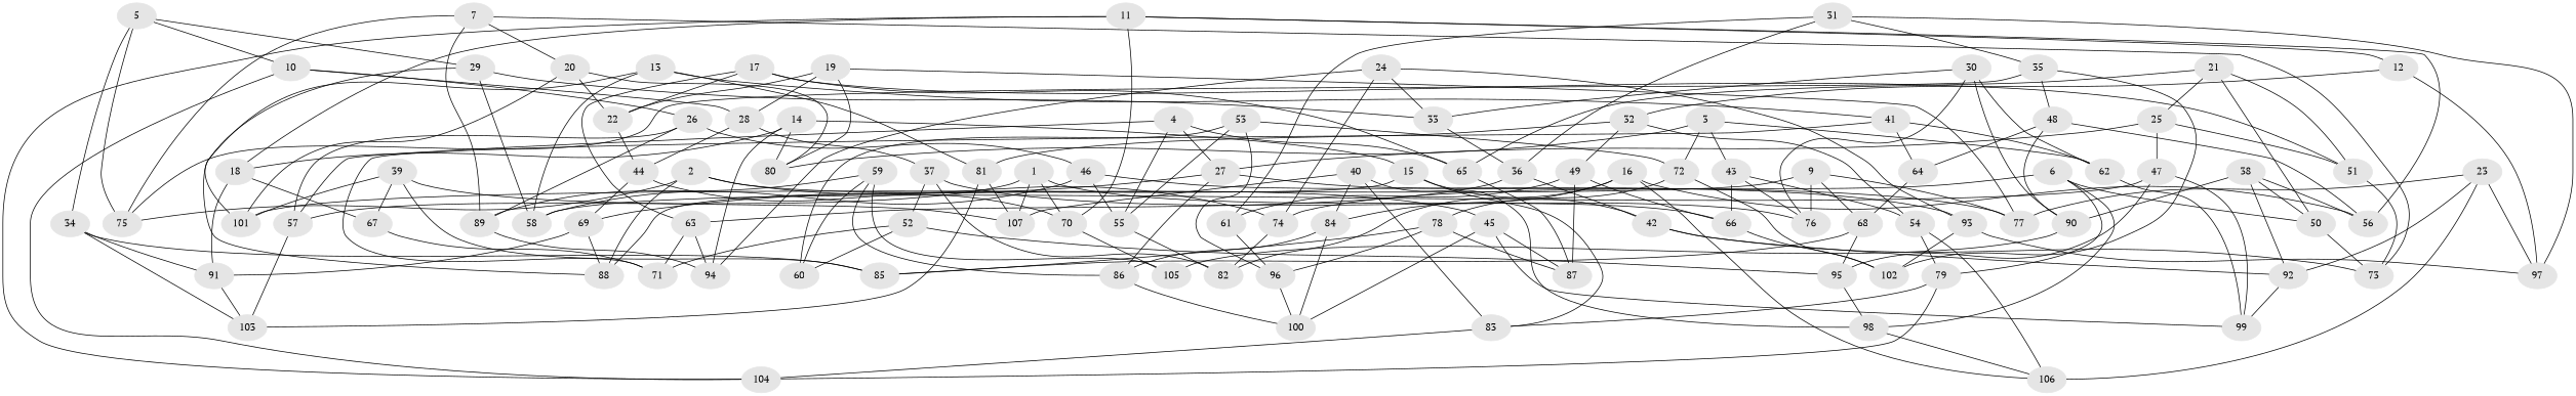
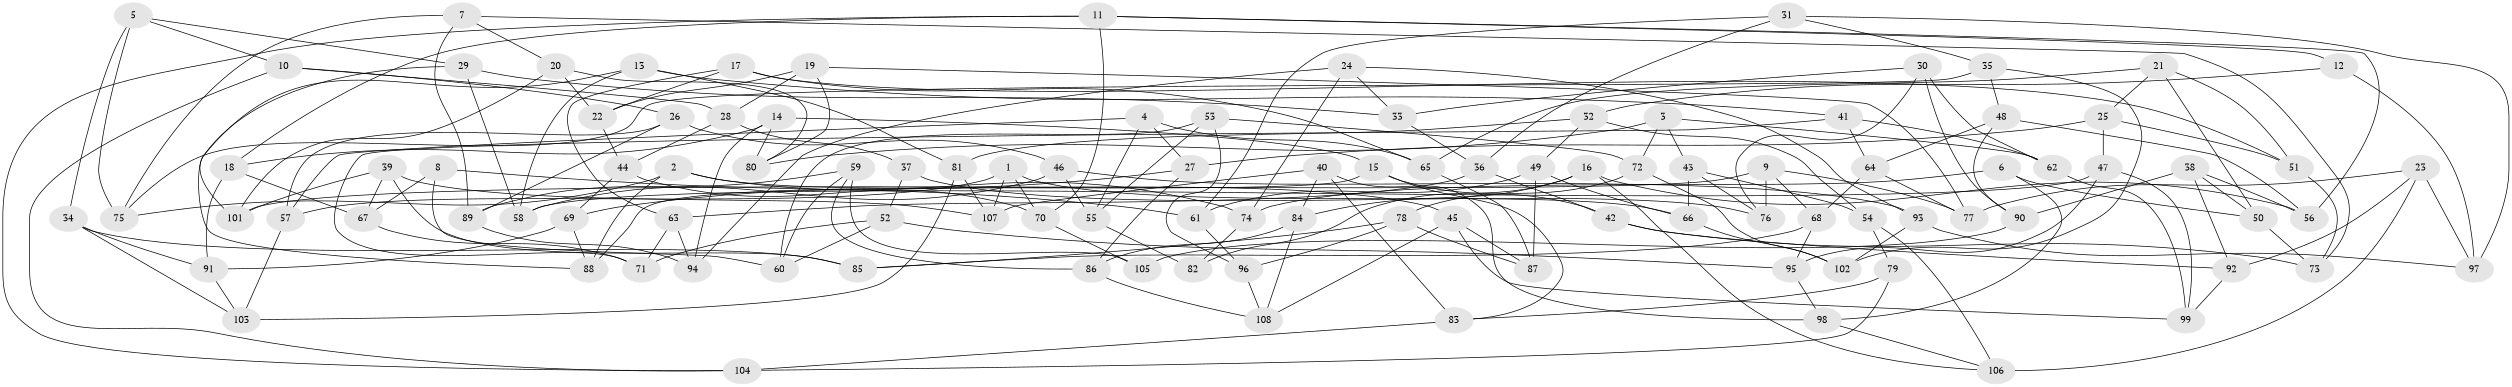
  graph {
    fontname="PT Serif"
    node [color=gray90 fontname="PT Serif" style=filled]
    edge [fontname="PT Serif"]
    1
    57
    66
    70
    107
    103
    102
    105
    2
    45
    74
    75
    88
    87
    99
-   100
+   100 [label=108]
    82
    3
    43
    62
    72
    80
    76
    54
    78
    4
    27
    55
    65
    69
    86
    5
    10
    29
    34
    26
    28
    104
    101
    58
    33
    91
    85
    6
    50
    79
    98
    73
    83
    106
    7
    20
    89
    22
    94
+   8
    60
    61
    67
    96
    71
    9
    68
    77
    95
    46
    44
    37
    11
    12
    18
    56
    32
    97
    81
    49
    13
    41
    64
    14
    15
    42
    92
    16
    84
    17
    51
    63
    19
    21
    25
    47
    23
    24
    93
    36
    52
    30
    90
    31
    35
    48
    38
    39
    40
    53
    59
    1 -- 57
    1 -- 66
    1 -- 70
    1 -- 107
    57 -- 103
    66 -- 102
    70 -- 105
    2 -- 45
    2 -- 74
    2 -- 75
    2 -- 88
    45 -- 87
    45 -- 99
    45 -- 100
    74 -- 82
    3 -- 43
    3 -- 62
    3 -- 72
    3 -- 80
    43 -- 66
    43 -- 76
    43 -- 54
    62 -- 99
    72 -- 102
    72 -- 78
    54 -- 79
    54 -- 106
    78 -- 87
    78 -- 85
    78 -- 96
    4 -- 57
    4 -- 27
    4 -- 55
    4 -- 65
    27 -- 69
    27 -- 86
    55 -- 82
    65 -- 87
    69 -- 88
    69 -- 91
    86 -- 100
    5 -- 75
    5 -- 10
    5 -- 29
    5 -- 34
    10 -- 26
    10 -- 28
    10 -- 104
    29 -- 101
    29 -- 58
    29 -- 33
    34 -- 103
    34 -- 91
    34 -- 85
    26 -- 57
    26 -- 89
    26 -- 46
    28 -- 44
    28 -- 37
    33 -- 36
    91 -- 103
    6 -- 74
    6 -- 50
-   6 -- 79
    6 -- 98
    50 -- 73
    79 -- 104
    79 -- 83
    98 -- 106
    83 -- 104
    7 -- 75
    7 -- 73
    7 -- 20
    7 -- 89
    20 -- 80
    20 -- 101
    20 -- 22
    89 -- 94
    22 -- 44
+   8 -- 60
+   8 -- 61
+   8 -- 67
    61 -- 96
    67 -- 71
    96 -- 100
    9 -- 76
    9 -- 101
    9 -- 68
    9 -- 77
    68 -- 85
    68 -- 95
    95 -- 98
    46 -- 55
    46 -- 58
    46 -- 93
    44 -- 70
    44 -- 69
-   37 -- 82
    37 -- 76
    37 -- 52
    11 -- 70
    11 -- 104
    11 -- 12
    11 -- 18
    11 -- 56
    12 -- 32
    12 -- 97
    18 -- 91
    18 -- 67
    32 -- 54
    32 -- 81
    32 -- 49
    81 -- 107
    81 -- 103
    49 -- 66
    49 -- 87
    49 -- 61
    13 -- 88
    13 -- 58
    13 -- 81
    13 -- 41
    41 -- 62
    41 -- 71
    41 -- 64
    64 -- 68
-   27 -- 77
+   64 -- 77
    14 -- 80
    14 -- 94
    14 -- 18
    14 -- 15
    15 -- 88
    15 -- 83
    15 -- 42
    42 -- 73
    42 -- 92
    92 -- 99
    16 -- 82
    16 -- 106
    16 -- 56
    16 -- 84
    84 -- 100
    84 -- 86
    17 -- 65
    17 -- 22
    17 -- 51
    17 -- 63
    51 -- 73
    63 -- 94
    63 -- 71
    19 -- 80
    19 -- 28
    19 -- 22
    19 -- 77
    21 -- 65
    21 -- 50
    21 -- 51
    21 -- 25
    25 -- 27
    25 -- 51
    25 -- 47
    47 -- 99
    47 -- 58
    47 -- 95
    23 -- 106
    23 -- 77
    23 -- 97
    23 -- 92
    24 -- 74
    24 -- 33
    24 -- 94
    24 -- 93
    93 -- 102
    93 -- 97
    36 -- 42
    36 -- 63
    52 -- 60
    52 -- 71
    52 -- 95
    30 -- 62
    30 -- 76
    30 -- 33
    30 -- 90
    90 -- 105
    31 -- 61
    31 -- 97
    31 -- 36
    31 -- 35
    35 -- 102
    35 -- 75
    35 -- 48
    48 -- 56
    48 -- 64
    48 -- 90
    38 -- 50
    38 -- 56
    38 -- 92
    38 -- 90
    39 -- 107
    39 -- 101
    39 -- 85
    39 -- 67
    40 -- 107
    40 -- 98
    40 -- 83
    40 -- 84
    53 -- 72
    53 -- 55
    53 -- 60
    53 -- 96
    59 -- 105
    59 -- 86
    59 -- 89
    59 -- 60
  }
